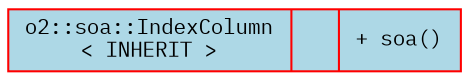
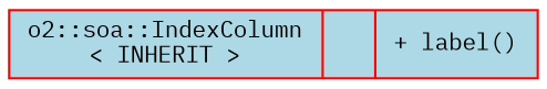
  digraph {
    rankdir=LR
    fontname="IBM Plex Mono"
-   n1 [color=red fillcolor=lightblue fontcolor=black fontname="IBM Plex Mono" fontsize=10 height=0.2 label="{o2::soa::IndexColumn\l\< INHERIT \>\n||+ soa()\l}" shape=record style=filled width=0.4]
+   n1 [color=red fillcolor=lightblue fontcolor=black fontname="IBM Plex Mono" fontsize=10 height=0.2 label="{o2::soa::IndexColumn\l\< INHERIT \>\n||+ label()\l}" shape=record style=filled width=0.4]
  }
